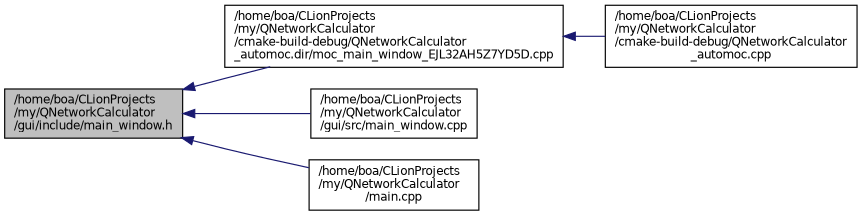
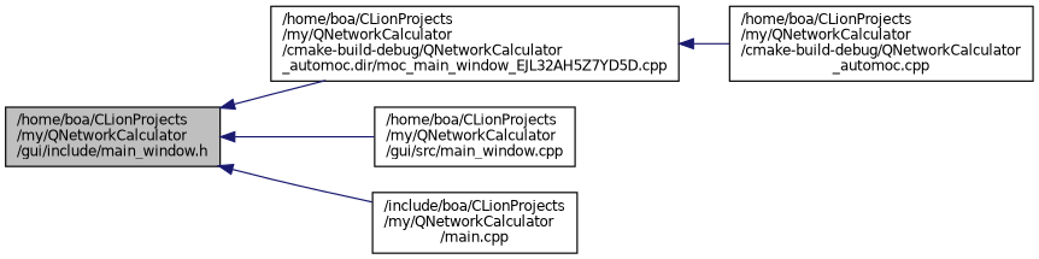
  digraph {
    rankdir=LR
    node [color=black fontname=Helvetica fontsize=10 shape=record]
    edge [color=midnightblue dir=back fontname=Helvetica fontsize=10 labelfontname=Helvetica labelfontsize=10 style=solid]
    n1 [fillcolor=grey75 fontcolor=black height=0.2 label="/home/boa/CLionProjects\l/my/QNetworkCalculator\l/gui/include/main_window.h" style=filled width=0.4]
    n2 [height=0.2 label="/home/boa/CLionProjects\l/my/QNetworkCalculator\l/cmake-build-debug/QNetworkCalculator\l_automoc.dir/moc_main_window_EJL32AH5Z7YD5D.cpp" width=0.4]
    n3 [height=0.2 label="/home/boa/CLionProjects\l/my/QNetworkCalculator\l/gui/src/main_window.cpp" width=0.4]
-   n4 [height=0.2 label="/home/boa/CLionProjects\l/my/QNetworkCalculator\l/main.cpp" width=0.4]
+   n4 [height=0.2 label="/include/boa/CLionProjects\l/my/QNetworkCalculator\l/main.cpp" width=0.4]
    n5 [height=0.2 label="/home/boa/CLionProjects\l/my/QNetworkCalculator\l/cmake-build-debug/QNetworkCalculator\l_automoc.cpp" width=0.4]
    n1 -> n2
    n1 -> n3
    n1 -> n4
    n2 -> n5
  }
